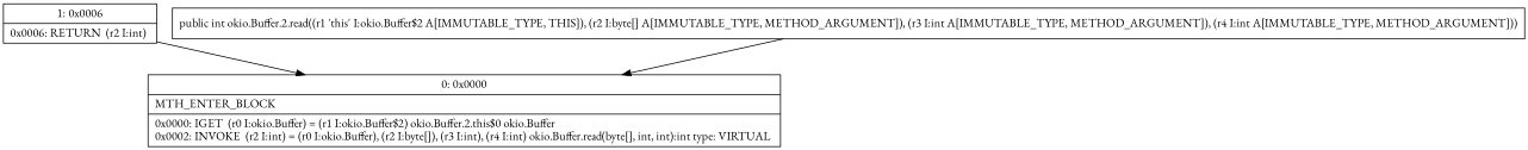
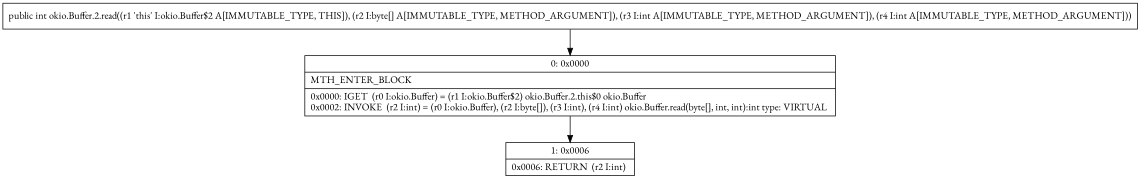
  digraph {
    fontname="EB Garamond"
    node [shape=record fontname="EB Garamond"]
    edge [fontname="EB Garamond"]
    n1 [label="{0\:\ 0x0000|MTH_ENTER_BLOCK\l|0x0000: IGET  (r0 I:okio.Buffer) = (r1 I:okio.Buffer$2) okio.Buffer.2.this$0 okio.Buffer \l0x0002: INVOKE  (r2 I:int) = (r0 I:okio.Buffer), (r2 I:byte[]), (r3 I:int), (r4 I:int) okio.Buffer.read(byte[], int, int):int type: VIRTUAL \l}"]
    n2 [label="{1\:\ 0x0006|0x0006: RETURN  (r2 I:int) \l}"]
    n3 [label="{public int okio.Buffer.2.read((r1 'this' I:okio.Buffer$2 A[IMMUTABLE_TYPE, THIS]), (r2 I:byte[] A[IMMUTABLE_TYPE, METHOD_ARGUMENT]), (r3 I:int A[IMMUTABLE_TYPE, METHOD_ARGUMENT]), (r4 I:int A[IMMUTABLE_TYPE, METHOD_ARGUMENT])) }"]
-   n2 -> n1
+   n1 -> n2
    n3 -> n1
  }
